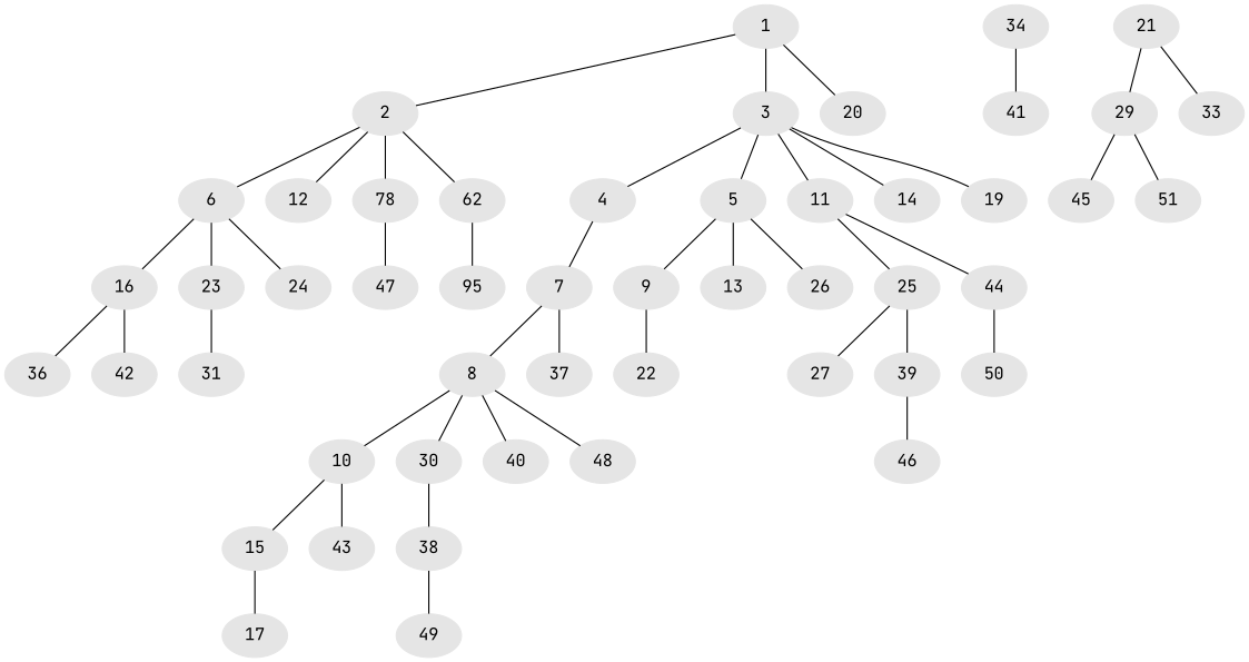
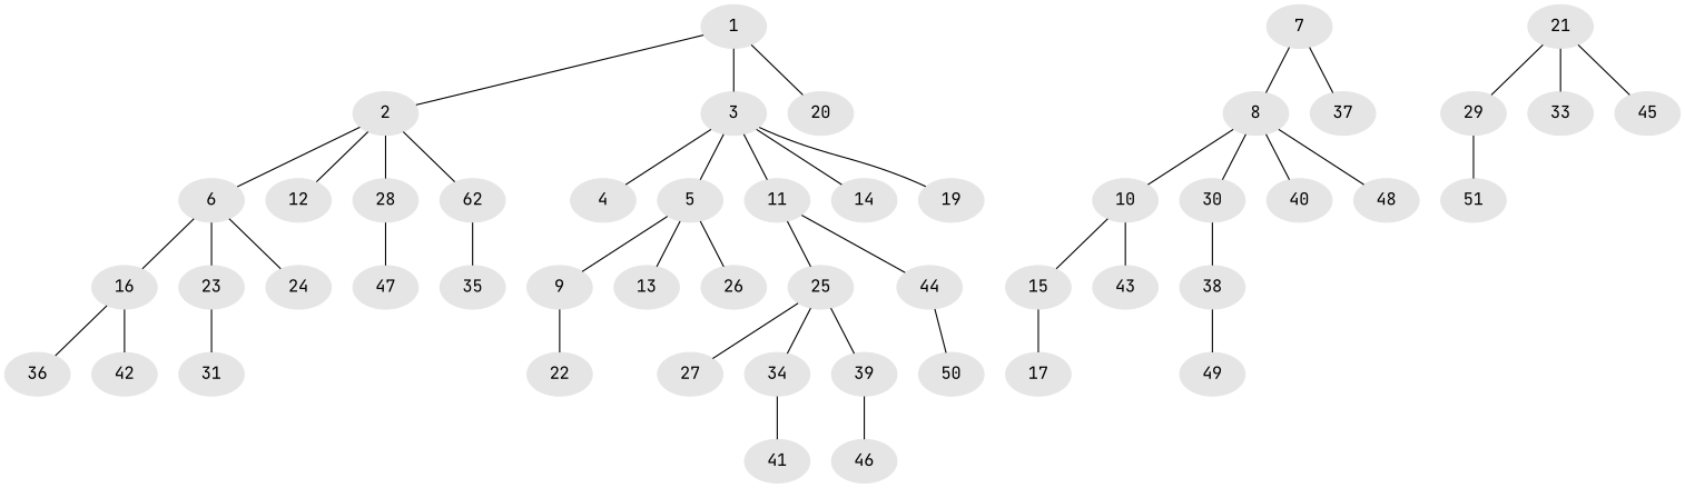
  graph {
    fontname="JetBrains Mono"
    node [color=gray90 fontname="JetBrains Mono" style=filled]
    edge [fontname="JetBrains Mono"]
    1
    2
    3
    20
    6
    12
-   28 [label=78]
+   28
    n8 [label=62]
    4
    5
    11
    14
    19
    16
    23
    24
    47
-   35 [label=95]
+   35
    7
    9
    13
    26
    25
    44
    8
    37
    22
    36
    42
    31
    10
    30
    40
    48
    15
    43
    38
    17
    27
    34
    39
    50
    21
    29
    33
    45
    51
    41
    46
    49
    1 -- 2
    1 -- 3
    1 -- 20
    2 -- 6
    2 -- 12
    2 -- 28
    2 -- n8
    3 -- 4
    3 -- 5
    3 -- 11
    3 -- 14
    3 -- 19
    6 -- 16
    6 -- 23
    6 -- 24
    28 -- 47
    n8 -- 35
-   4 -- 7
    5 -- 9
    5 -- 13
    5 -- 26
    11 -- 25
    11 -- 44
    16 -- 36
    16 -- 42
    23 -- 31
    7 -- 8
    7 -- 37
    9 -- 22
    25 -- 27
+   25 -- 34
    25 -- 39
    44 -- 50
    8 -- 10
    8 -- 30
    8 -- 40
    8 -- 48
    10 -- 15
    10 -- 43
    30 -- 38
    15 -- 17
    38 -- 49
    34 -- 41
    39 -- 46
    21 -- 29
    21 -- 33
-   29 -- 45
+   21 -- 45
    29 -- 51
  }
